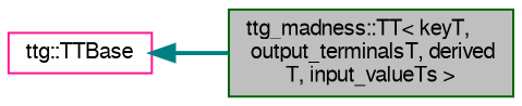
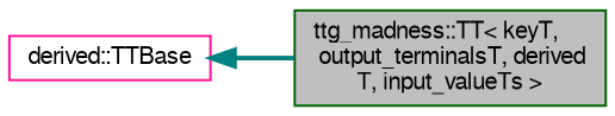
  digraph {
    rankdir=LR
    node [fontname=FreeSans fontsize=10 shape=record style=filled]
    n1 [color=darkgreen fillcolor=grey75 fontcolor=black height=0.2 label="ttg_madness::TT\< keyT,\l output_terminalsT, derived\lT, input_valueTs \>" width=0.4]
-   n2 [color=deeppink fillcolor=white height=0.2 label="ttg::TTBase" width=0.4]
+   n2 [color=deeppink fillcolor=white height=0.2 label="derived::TTBase" width=0.4]
    n2 -> n1 [color=teal dir=back fontname=FreeSans fontsize=10 labelfontname=FreeSans labelfontsize=10 style=bold]
  }
